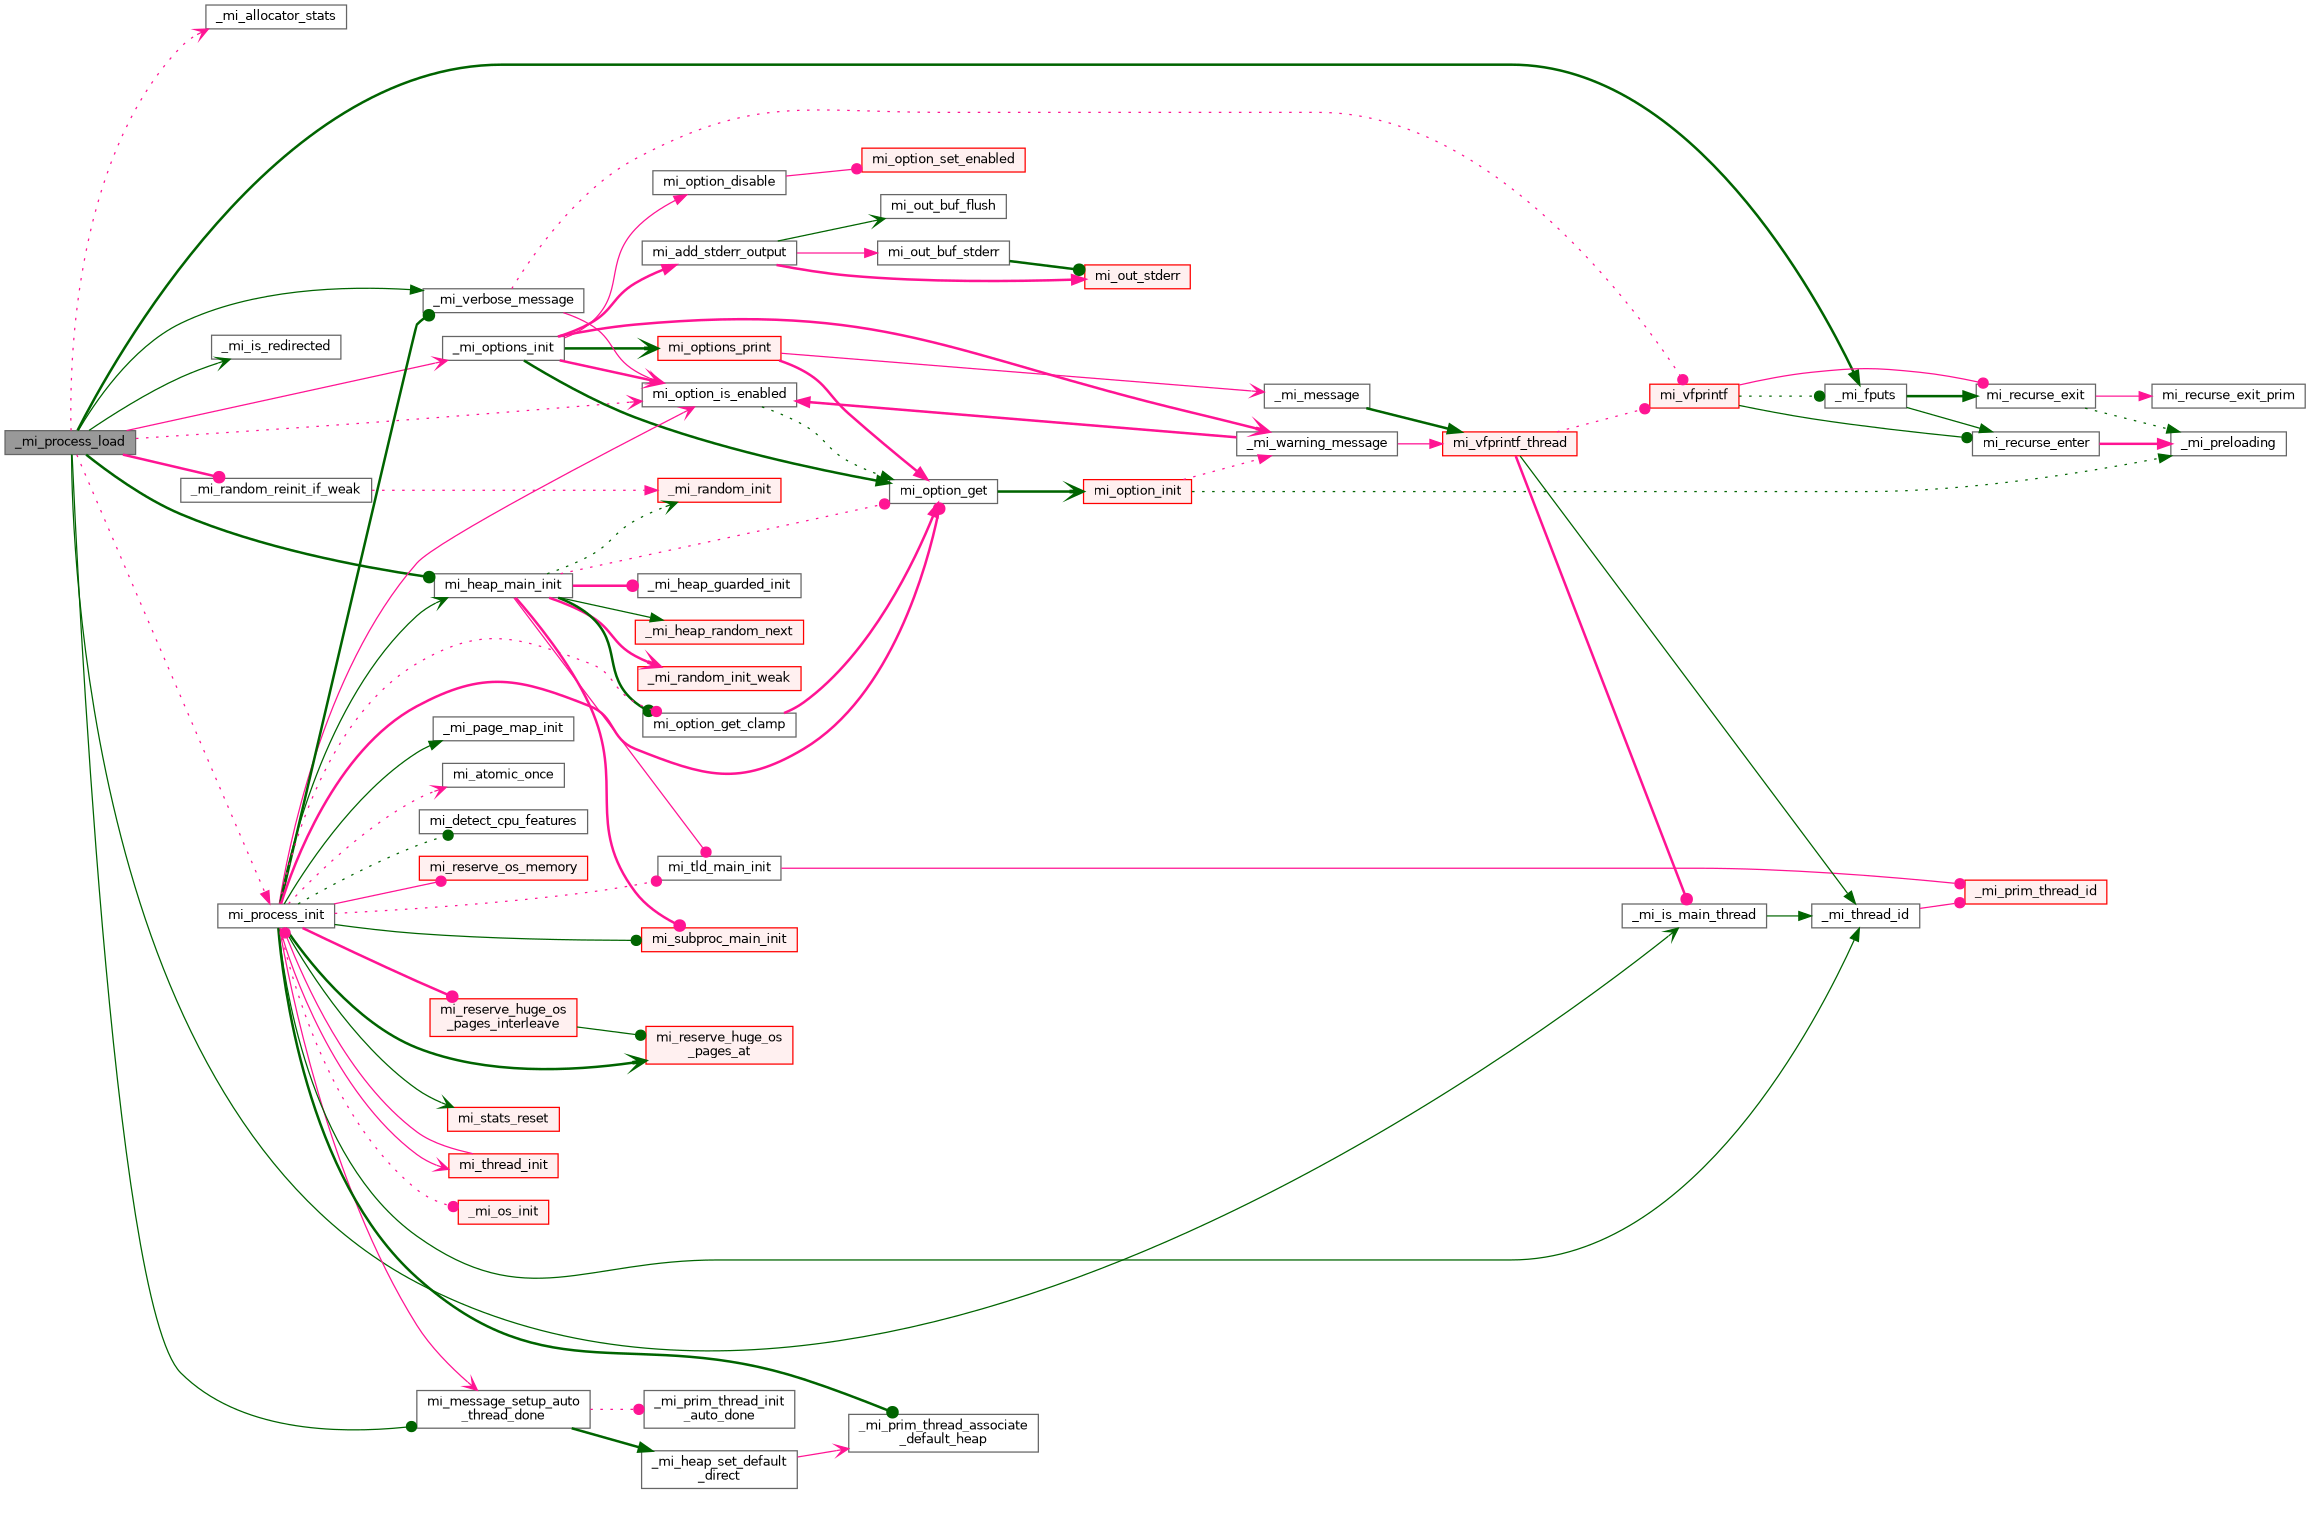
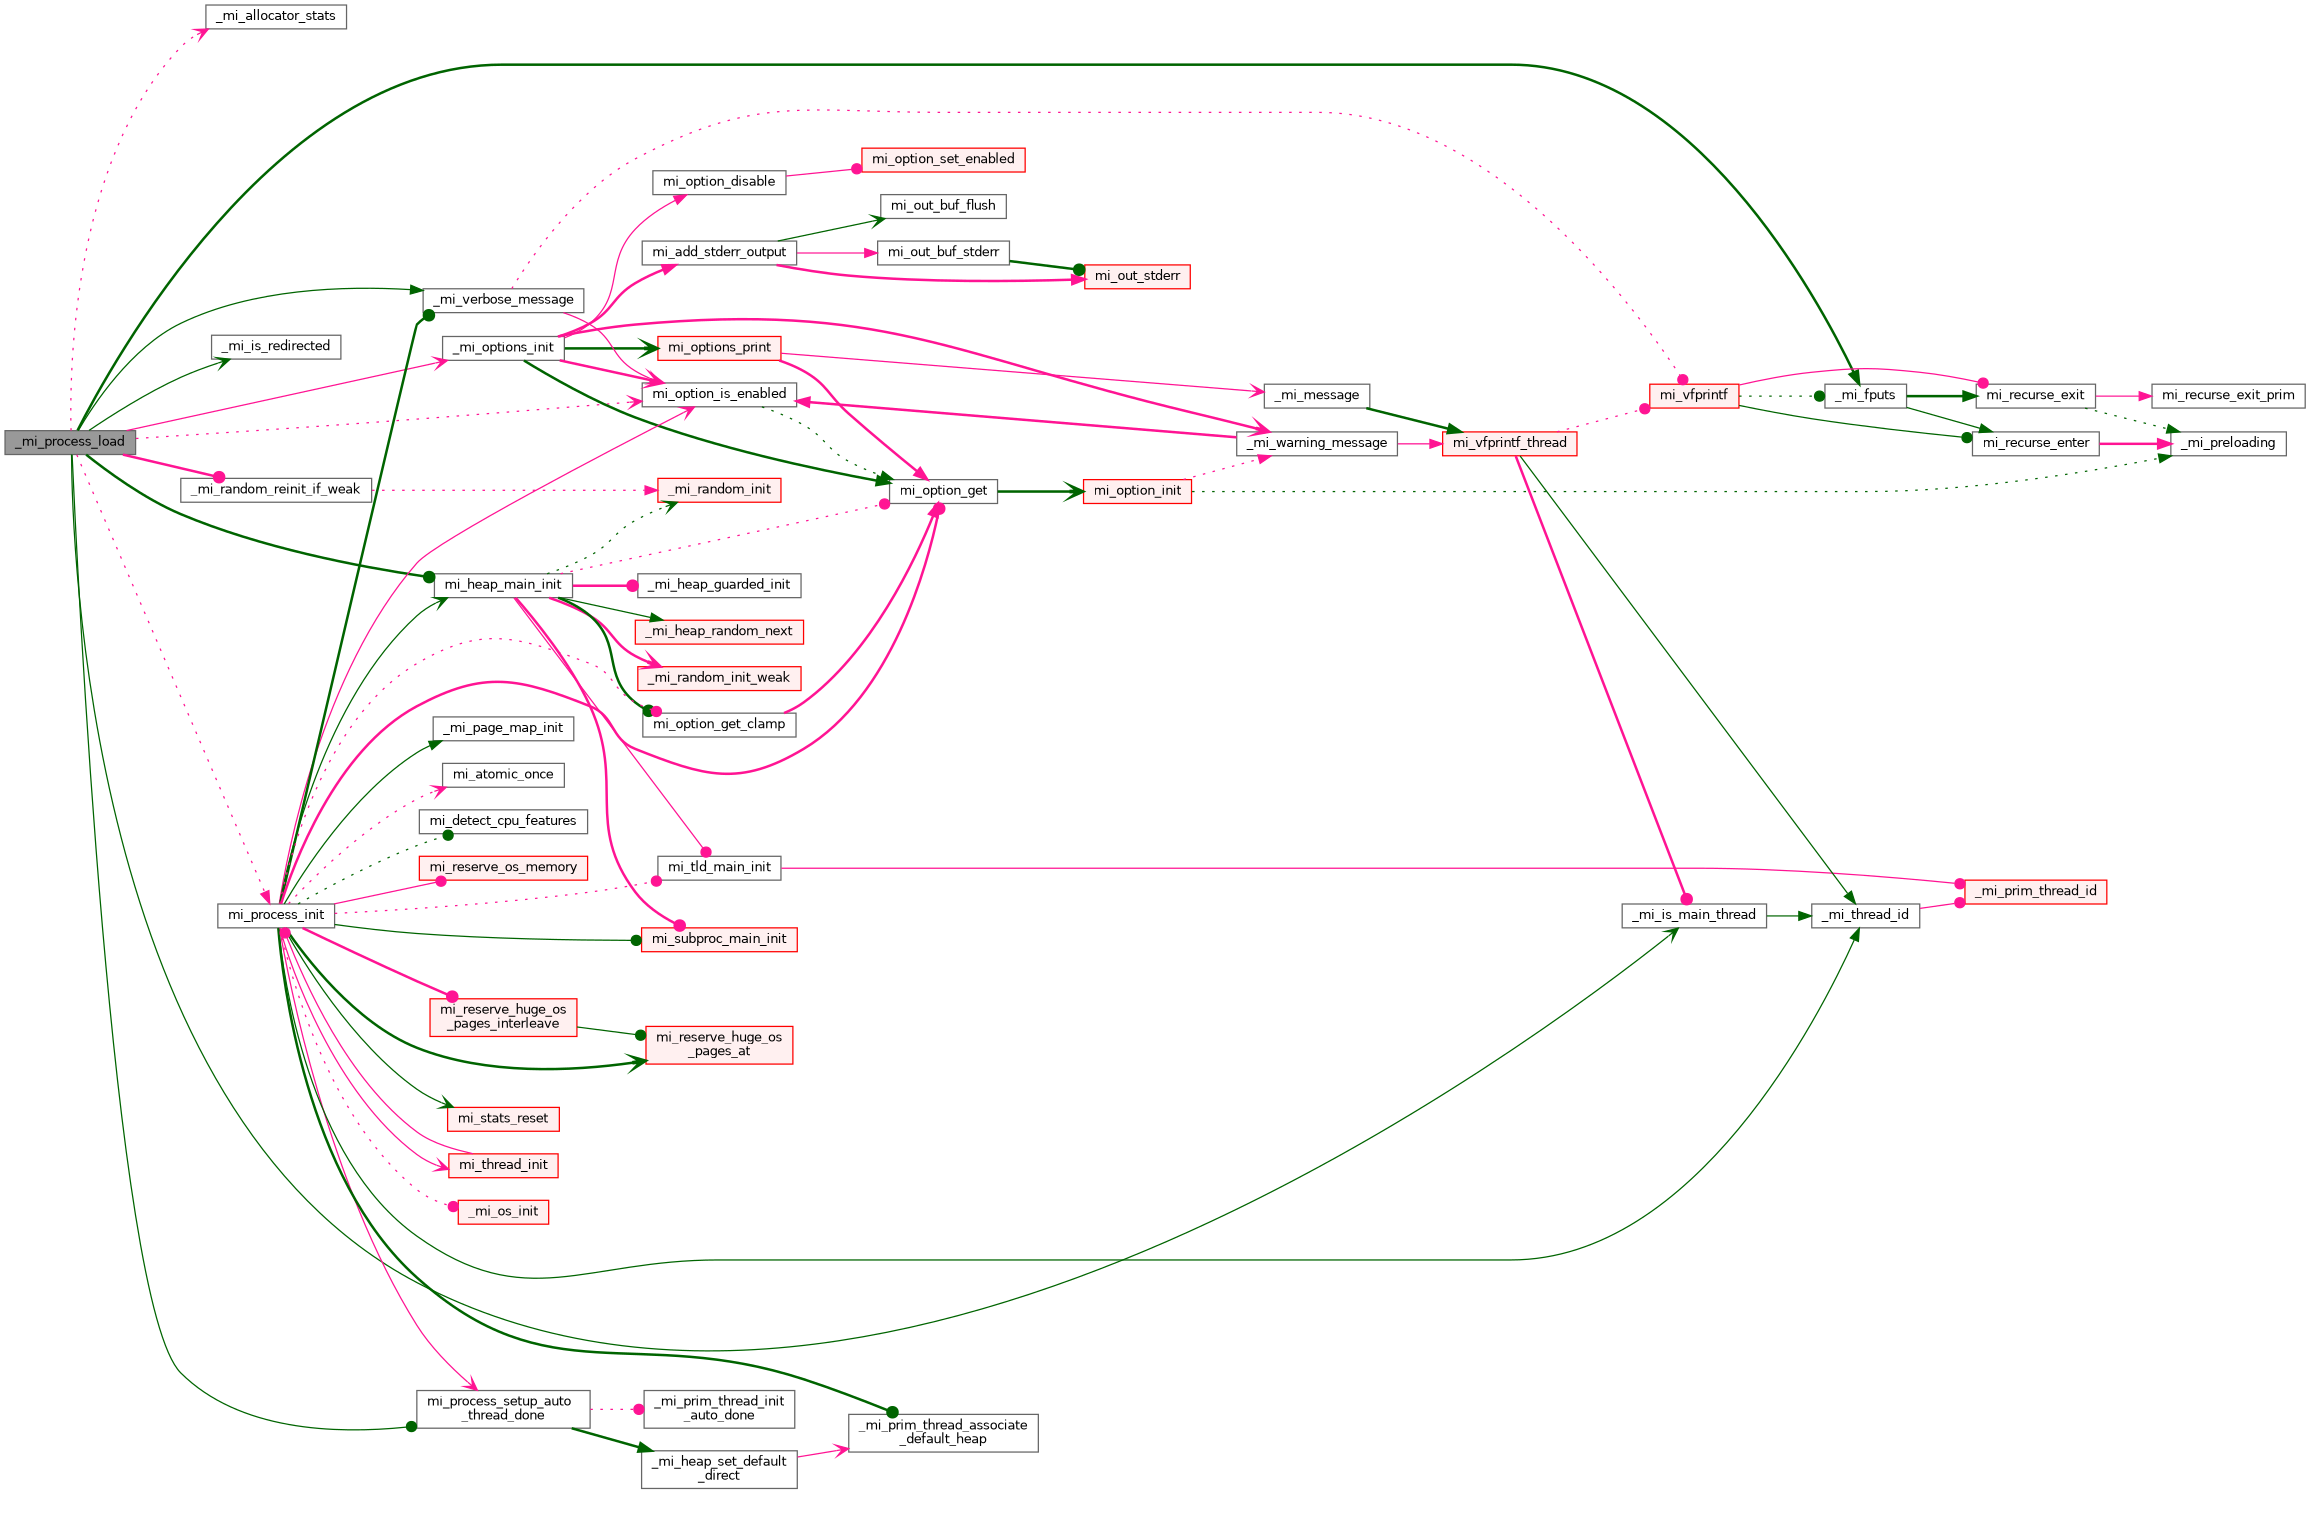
  digraph {
    rankdir=LR
    node [color=grey40 fillcolor=white fontname=Helvetica fontsize=10 shape=box style=filled]
    edge [arrowhead=dot color=deeppink fontname=Helvetica fontsize=10 labelfontname=Helvetica labelfontsize=10 style=solid]
    n1 [color=gray40 fillcolor=grey60 fontcolor=black height=0.2 label=_mi_process_load width=0.4]
    n2 [height=0.2 label=_mi_allocator_stats width=0.4]
    n3 [height=0.2 label=_mi_fputs width=0.4]
    n4 [height=0.2 label=_mi_is_main_thread width=0.4]
    n5 [height=0.2 label=_mi_is_redirected width=0.4]
    n6 [height=0.2 label=_mi_options_init width=0.4]
    n7 [height=0.2 label=mi_option_is_enabled width=0.4]
    n8 [height=0.2 label=_mi_random_reinit_if_weak width=0.4]
    n9 [height=0.2 label=_mi_verbose_message width=0.4]
    n10 [height=0.2 label=mi_heap_main_init width=0.4]
    n11 [height=0.2 label=mi_process_init width=0.4]
-   n12 [height=0.2 label="mi_message_setup_auto\l_thread_done" width=0.4]
+   n12 [height=0.2 label="mi_process_setup_auto\l_thread_done" width=0.4]
    n13 [height=0.2 label=mi_recurse_enter width=0.4]
    n14 [height=0.2 label=mi_recurse_exit width=0.4]
    n15 [height=0.2 label=_mi_thread_id width=0.4]
    n16 [height=0.2 label=_mi_warning_message width=0.4]
    n17 [height=0.2 label=mi_option_get width=0.4]
    n18 [height=0.2 label=mi_add_stderr_output width=0.4]
    n19 [height=0.2 label=mi_option_disable width=0.4]
    n20 [color=red fillcolor="#FFF0F0" height=0.2 label=mi_options_print width=0.4]
    n21 [color=red fillcolor="#FFF0F0" height=0.2 label=_mi_random_init width=0.4]
    n22 [color=red fillcolor="#FFF0F0" height=0.2 label=mi_vfprintf width=0.4]
    n23 [height=0.2 label=_mi_heap_guarded_init width=0.4]
    n24 [color=red fillcolor="#FFF0F0" height=0.2 label=_mi_heap_random_next width=0.4]
    n25 [color=red fillcolor="#FFF0F0" height=0.2 label=_mi_random_init_weak width=0.4]
    n26 [height=0.2 label=mi_option_get_clamp width=0.4]
    n27 [color=red fillcolor="#FFF0F0" height=0.2 label=mi_subproc_main_init width=0.4]
    n28 [height=0.2 label=mi_tld_main_init width=0.4]
    n29 [color=red fillcolor="#FFF0F0" height=0.2 label=_mi_os_init width=0.4]
    n30 [height=0.2 label=_mi_page_map_init width=0.4]
    n31 [height=0.2 label="_mi_prim_thread_associate\l_default_heap" width=0.4]
    n32 [height=0.2 label=mi_atomic_once width=0.4]
    n33 [height=0.2 label=mi_detect_cpu_features width=0.4]
    n34 [color=red fillcolor="#FFF0F0" height=0.2 label="mi_reserve_huge_os\l_pages_at" width=0.4]
    n35 [color=red fillcolor="#FFF0F0" height=0.2 label="mi_reserve_huge_os\l_pages_interleave" width=0.4]
    n36 [color=red fillcolor="#FFF0F0" height=0.2 label=mi_reserve_os_memory width=0.4]
    n37 [color=red fillcolor="#FFF0F0" height=0.2 label=mi_stats_reset width=0.4]
    n38 [color=red fillcolor="#FFF0F0" height=0.2 label=mi_thread_init width=0.4]
    n39 [height=0.2 label="_mi_heap_set_default\l_direct" width=0.4]
    n40 [height=0.2 label="_mi_prim_thread_init\l_auto_done" width=0.4]
    n41 [height=0.2 label=_mi_preloading width=0.4]
    n42 [height=0.2 label=mi_recurse_exit_prim width=0.4]
    n43 [color=red fillcolor="#FFF0F0" height=0.2 label=_mi_prim_thread_id width=0.4]
    n44 [color=red fillcolor="#FFF0F0" height=0.2 label=mi_vfprintf_thread width=0.4]
    n45 [color=red fillcolor="#FFF0F0" height=0.2 label=mi_option_init width=0.4]
    n46 [height=0.2 label=mi_out_buf_flush width=0.4]
    n47 [height=0.2 label=mi_out_buf_stderr width=0.4]
    n48 [color=red fillcolor="#FFF0F0" height=0.2 label=mi_out_stderr width=0.4]
    n49 [color=red fillcolor="#FFF0F0" height=0.2 label=mi_option_set_enabled width=0.4]
    n50 [height=0.2 label=_mi_message width=0.4]
    n1 -> n2 [arrowhead=vee style=dotted]
    n1 -> n3 [arrowhead=normal color=darkgreen style=bold]
    n1 -> n4 [arrowhead=vee color=darkgreen]
    n1 -> n5 [arrowhead=vee color=darkgreen]
    n1 -> n6 [arrowhead=vee]
    n1 -> n7 [arrowhead=vee style=dotted]
    n1 -> n8 [style=bold]
    n1 -> n9 [arrowhead=normal color=darkgreen]
    n1 -> n10 [color=darkgreen style=bold]
    n1 -> n11 [arrowhead=normal style=dotted]
    n1 -> n12 [color=darkgreen]
    n3 -> n13 [arrowhead=normal color=darkgreen]
    n3 -> n14 [arrowhead=normal color=darkgreen style=bold]
    n4 -> n15 [arrowhead=normal color=darkgreen]
    n6 -> n7 [arrowhead=vee style=bold]
    n6 -> n16 [arrowhead=vee style=bold]
    n6 -> n17 [arrowhead=normal color=darkgreen style=bold]
    n6 -> n18 [arrowhead=normal style=bold]
    n6 -> n19 [arrowhead=normal]
    n6 -> n20 [arrowhead=vee color=darkgreen style=bold]
    n7 -> n17 [arrowhead=normal color=darkgreen style=dotted]
    n8 -> n21 [arrowhead=normal style=dotted]
    n9 -> n7 [arrowhead=vee]
    n9 -> n22 [style=dotted]
    n10 -> n17 [style=dotted]
    n10 -> n21 [arrowhead=vee color=darkgreen style=dotted]
    n10 -> n23 [style=bold]
    n10 -> n24 [arrowhead=normal color=darkgreen]
    n10 -> n25 [arrowhead=vee style=bold]
    n10 -> n26 [color=darkgreen style=bold]
    n10 -> n27 [style=bold]
    n10 -> n28
    n11 -> n7 [arrowhead=vee]
    n11 -> n9 [color=darkgreen style=bold]
    n11 -> n10 [arrowhead=vee color=darkgreen]
    n11 -> n12 [arrowhead=vee]
    n11 -> n15 [arrowhead=normal color=darkgreen]
    n11 -> n17 [style=bold]
    n11 -> n26 [style=dotted]
    n11 -> n27 [color=darkgreen]
    n11 -> n28 [style=dotted]
    n11 -> n29 [style=dotted]
    n11 -> n30 [arrowhead=normal color=darkgreen]
    n11 -> n31 [color=darkgreen style=bold]
    n11 -> n32 [arrowhead=vee style=dotted]
    n11 -> n33 [color=darkgreen style=dotted]
    n11 -> n34 [arrowhead=vee color=darkgreen style=bold]
    n11 -> n35 [style=bold]
    n11 -> n36
    n11 -> n37 [arrowhead=vee color=darkgreen]
    n11 -> n38 [arrowhead=vee]
    n12 -> n39 [arrowhead=normal color=darkgreen style=bold]
    n12 -> n40 [style=dotted]
    n13 -> n41 [arrowhead=normal style=bold]
    n14 -> n41 [arrowhead=normal color=darkgreen style=dotted]
    n14 -> n42 [arrowhead=normal]
    n15 -> n43
    n16 -> n7 [arrowhead=normal style=bold]
    n16 -> n44 [arrowhead=normal]
    n17 -> n45 [arrowhead=vee color=darkgreen style=bold]
    n18 -> n46 [arrowhead=vee color=darkgreen]
    n18 -> n47 [arrowhead=normal]
    n18 -> n48 [arrowhead=normal style=bold]
    n19 -> n49
    n20 -> n17 [arrowhead=normal style=bold]
    n20 -> n50 [arrowhead=vee]
    n22 -> n3 [color=darkgreen style=dotted]
    n22 -> n13 [color=darkgreen]
    n22 -> n14
    n26 -> n17 [arrowhead=normal style=bold]
    n28 -> n43
    n35 -> n34 [color=darkgreen]
    n38 -> n11
    n39 -> n31 [arrowhead=vee]
    n44 -> n4 [style=bold]
    n44 -> n15 [arrowhead=normal color=darkgreen]
    n44 -> n22 [style=dotted]
    n45 -> n16 [arrowhead=normal style=dotted]
    n45 -> n41 [arrowhead=normal color=darkgreen style=dotted]
    n47 -> n48 [color=darkgreen style=bold]
    n50 -> n44 [arrowhead=normal color=darkgreen style=bold]
  }
